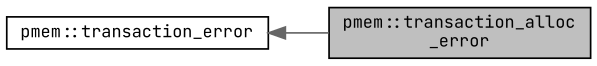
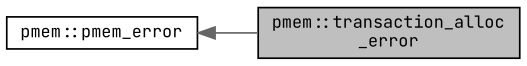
  digraph {
    rankdir=LR
    fontname="JetBrains Mono"
    node [color=black fontname="JetBrains Mono" fontsize=10 shape=record style=filled]
    n1 [fillcolor=grey75 fontcolor=black height=0.2 label="pmem::transaction_alloc\l_error" width=0.4]
-   n2 [fillcolor=white height=0.2 label="pmem::transaction_error" width=0.4]
+   n2 [fillcolor=white height=0.2 label="pmem::pmem_error" width=0.4]
    n2 -> n1 [color=gray40 dir=back fontname="JetBrains Mono" fontsize=10 labelfontname=Helvetica labelfontsize=10 style=solid]
  }
